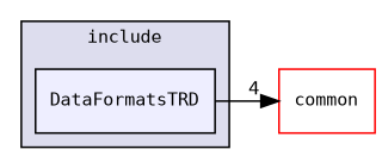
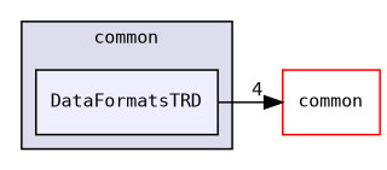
  digraph {
    compound=true
    rankdir=LR
    fontname="DejaVu Sans Mono"
    node [fontname="DejaVu Sans Mono" fontsize=10 shape=box]
    n1 [fillcolor="#eeeeff" label=DataFormatsTRD pencolor=black style=filled]
    n2 [color=red label=common]
    subgraph cluster_1 {
      bgcolor="#ddddee"
      fontsize=10
-     label=include
+     label=common
      pencolor=black
      n1
    }
    n1 -> n2 [headlabel=4 labeldistance=1.5 labelfontname=Helvetica labelfontsize=10 fontname="DejaVu Sans Mono"]
  }
